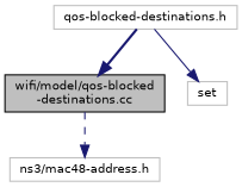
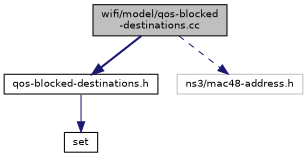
  digraph {
    node [color=black fillcolor=white fontname=Helvetica fontsize=10 shape=record style=filled]
    edge [color=midnightblue fontname=Helvetica fontsize=10 labelfontname=Helvetica labelfontsize=10]
    n1 [fillcolor=grey75 fontcolor=black height=0.2 label="wifi/model/qos-blocked\l-destinations.cc" width=0.4]
-   n2 [color=grey75 height=0.2 label="qos-blocked-destinations.h" width=0.4]
+   n2 [height=0.2 label="qos-blocked-destinations.h" width=0.4]
    n3 [color=grey75 height=0.2 label="ns3/mac48-address.h" width=0.4]
-   n4 [color=grey75 height=0.2 label=set width=0.4]
-   n2 -> n1 [style=bold]
+   n4 [height=0.2 label=set width=0.4]
+   n1 -> n2 [style=bold]
    n1 -> n3 [style=dashed]
    n2 -> n4 [style=solid]
  }
